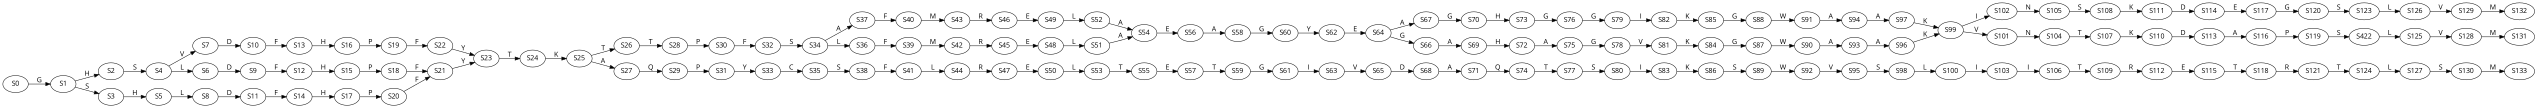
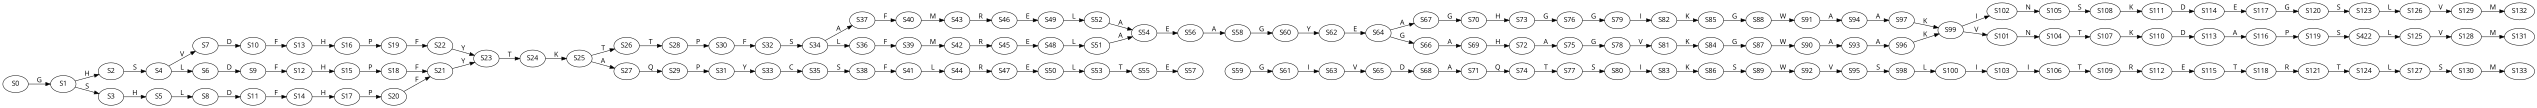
  strict digraph {
    fontname="Open Sans"
    rankdir=LR
    node [fontname="Open Sans"]
    edge [fontname="Open Sans"]
    S0
    S1
    S2
    S3
    S4
    S5
    S6
    S7
    S8
    S9
    S10
    S11
    S12
    S13
    S14
    S15
    S16
    S17
    S18
    S19
    S20
    S21
    S22
    S23
    S24
    S25
    S26
    S27
    S28
    S29
    S30
    S31
    S32
    S33
    S34
    S35
    S36
    S37
    S38
    S39
    S40
    S41
    S42
    S43
    S44
    S45
    S46
    S47
    S48
    S49
    S50
    S51
    S52
    S53
    S54
    S55
    S56
    S57
    S58
    S59
    S60
    S61
    S62
    S63
    S64
    S65
    S66
    S67
    S68
    S69
    S70
    S71
    S72
    S73
    S74
    S75
    S76
    S77
    S78
    S79
    S80
    S81
    S82
    S83
    S84
    S85
    S86
    S87
    S88
    S89
    S90
    S91
    S92
    S93
    S94
    S95
    S96
    S97
    S98
    S99
    S100
    S101
    S102
    S103
    S104
    S105
    S106
    S107
    S108
    S109
    S110
    S111
    S112
    S113
    S114
    S115
    S116
    S117
    S118
    S119
    S120
    S121
    n123 [label=S422]
    S123
    S124
    S125
    S126
    S127
    S128
    S129
    S130
    S131
    S132
    S133
    S0 -> S1 [label=G]
    S1 -> S2 [label=H]
    S1 -> S3 [label=S]
    S2 -> S4 [label=S]
    S3 -> S5 [label=H]
    S4 -> S6 [label=L]
    S4 -> S7 [label=V]
    S5 -> S8 [label=L]
    S6 -> S9 [label=D]
    S7 -> S10 [label=D]
    S8 -> S11 [label=D]
    S9 -> S12 [label=F]
    S10 -> S13 [label=F]
    S11 -> S14 [label=F]
    S12 -> S15 [label=H]
    S13 -> S16 [label=H]
    S14 -> S17 [label=H]
    S15 -> S18 [label=P]
    S16 -> S19 [label=P]
    S17 -> S20 [label=P]
    S18 -> S21 [label=F]
    S19 -> S22 [label=F]
    S20 -> S21 [label=F]
    S21 -> S23 [label=Y]
    S22 -> S23 [label=Y]
    S23 -> S24 [label=T]
    S24 -> S25 [label=K]
    S25 -> S26 [label=T]
    S25 -> S27 [label=A]
    S26 -> S28 [label=T]
    S27 -> S29 [label=Q]
    S28 -> S30 [label=P]
    S29 -> S31 [label=P]
    S30 -> S32 [label=F]
    S31 -> S33 [label=Y]
    S32 -> S34 [label=S]
    S33 -> S35 [label=C]
    S34 -> S36 [label=L]
    S34 -> S37 [label=A]
    S35 -> S38 [label=S]
    S36 -> S39 [label=F]
    S37 -> S40 [label=F]
    S38 -> S41 [label=F]
    S39 -> S42 [label=M]
    S40 -> S43 [label=M]
    S41 -> S44 [label=L]
    S42 -> S45 [label=R]
    S43 -> S46 [label=R]
    S44 -> S47 [label=R]
    S45 -> S48 [label=E]
    S46 -> S49 [label=E]
    S47 -> S50 [label=E]
    S48 -> S51 [label=L]
    S49 -> S52 [label=L]
    S50 -> S53 [label=L]
    S51 -> S54 [label=A]
    S52 -> S54 [label=A]
    S53 -> S55 [label=T]
    S54 -> S56 [label=E]
    S55 -> S57 [label=E]
    S56 -> S58 [label=A]
-   S57 -> S59 [label=T]
    S58 -> S60 [label=G]
    S59 -> S61 [label=G]
    S60 -> S62 [label=Y]
    S61 -> S63 [label=I]
    S62 -> S64 [label=E]
    S63 -> S65 [label=V]
    S64 -> S66 [label=G]
    S64 -> S67 [label=A]
    S65 -> S68 [label=D]
    S66 -> S69 [label=A]
    S67 -> S70 [label=G]
    S68 -> S71 [label=A]
    S69 -> S72 [label=H]
    S70 -> S73 [label=H]
    S71 -> S74 [label=Q]
    S72 -> S75 [label=A]
    S73 -> S76 [label=G]
    S74 -> S77 [label=T]
    S75 -> S78 [label=G]
    S76 -> S79 [label=G]
    S77 -> S80 [label=S]
    S78 -> S81 [label=V]
    S79 -> S82 [label=I]
    S80 -> S83 [label=I]
    S81 -> S84 [label=K]
    S82 -> S85 [label=K]
    S83 -> S86 [label=K]
    S84 -> S87 [label=G]
    S85 -> S88 [label=G]
    S86 -> S89 [label=S]
    S87 -> S90 [label=W]
    S88 -> S91 [label=W]
    S89 -> S92 [label=W]
    S90 -> S93 [label=A]
    S91 -> S94 [label=A]
    S92 -> S95 [label=V]
    S93 -> S96 [label=A]
    S94 -> S97 [label=A]
    S95 -> S98 [label=S]
    S96 -> S99 [label=K]
    S97 -> S99 [label=K]
    S98 -> S100 [label=L]
    S99 -> S101 [label=V]
    S99 -> S102 [label=I]
    S100 -> S103 [label=I]
    S101 -> S104 [label=N]
    S102 -> S105 [label=N]
    S103 -> S106 [label=I]
    S104 -> S107 [label=T]
    S105 -> S108 [label=S]
    S106 -> S109 [label=T]
    S107 -> S110 [label=K]
    S108 -> S111 [label=K]
    S109 -> S112 [label=R]
    S110 -> S113 [label=D]
    S111 -> S114 [label=D]
    S112 -> S115 [label=E]
    S113 -> S116 [label=A]
    S114 -> S117 [label=E]
    S115 -> S118 [label=T]
    S116 -> S119 [label=P]
    S117 -> S120 [label=G]
    S118 -> S121 [label=R]
    S119 -> n123 [label=S]
    S120 -> S123 [label=S]
    S121 -> S124 [label=T]
    n123 -> S125 [label=L]
    S123 -> S126 [label=L]
    S124 -> S127 [label=L]
    S125 -> S128 [label=V]
    S126 -> S129 [label=V]
    S127 -> S130 [label=S]
    S128 -> S131 [label=M]
    S129 -> S132 [label=M]
    S130 -> S133 [label=M]
  }
